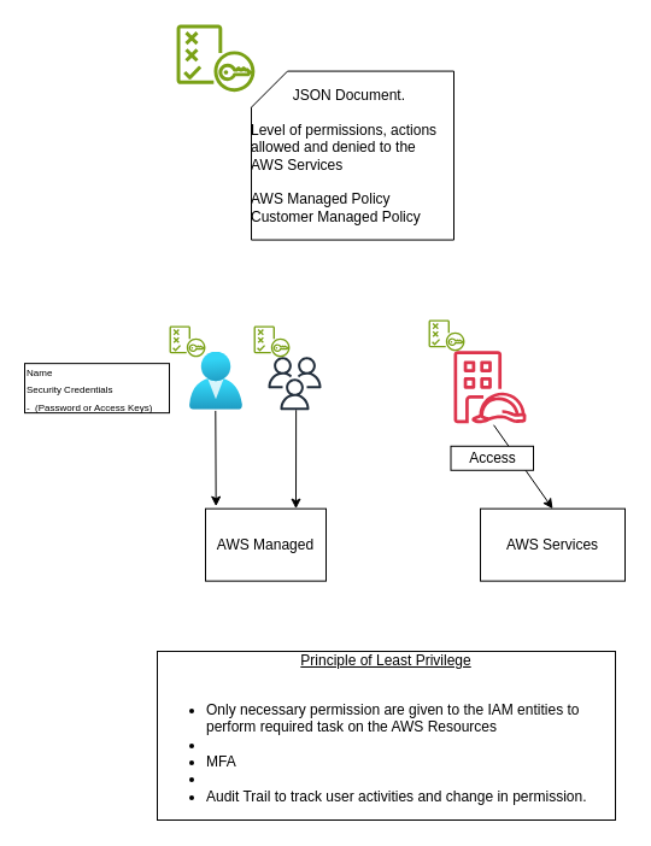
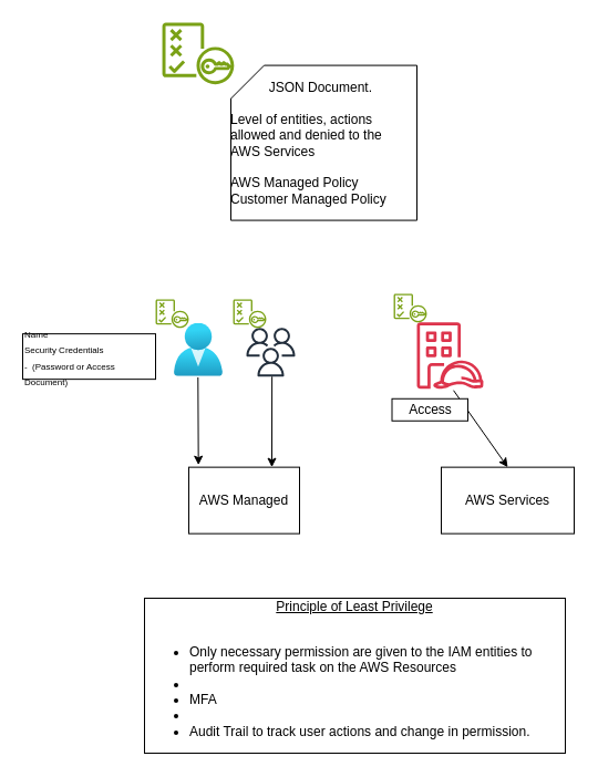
  <mxCell id="0" />
  <mxCell id="1" parent="0" />
  <mxCell id="2" value="AWS Managed" style="rounded=0;whiteSpace=wrap;html=1;" vertex="1" parent="1"><mxGeometry x="170" y="421.64" width="100" height="60" as="geometry" /></mxCell>
  <mxCell id="3" value="" style="image;aspect=fixed;html=1;points=[];align=center;fontSize=12;image=img/lib/azure2/identity/Users.svg;" vertex="1" parent="1"><mxGeometry x="157" y="291.64" width="44" height="48.13" as="geometry" /></mxCell>
  <mxCell id="4" value="" style="sketch=0;outlineConnect=0;fontColor=#232F3E;gradientColor=none;fillColor=#232F3D;strokeColor=none;dashed=0;verticalLabelPosition=bottom;verticalAlign=top;align=center;html=1;fontSize=12;fontStyle=0;aspect=fixed;pointerEvents=1;shape=mxgraph.aws4.users;" vertex="1" parent="1"><mxGeometry x="222" y="295.77" width="44" height="44" as="geometry" /></mxCell>
  <mxCell id="5" value="" style="sketch=0;outlineConnect=0;fontColor=#232F3E;gradientColor=none;fillColor=#DD344C;strokeColor=none;dashed=0;verticalLabelPosition=bottom;verticalAlign=top;align=center;html=1;fontSize=12;fontStyle=0;aspect=fixed;pointerEvents=1;shape=mxgraph.aws4.identity_access_management_iam_roles_anywhere;" vertex="1" parent="1"><mxGeometry x="376" y="290.77" width="60" height="60" as="geometry" /></mxCell>
  <mxCell id="6" value="" style="endArrow=classic;html=1;rounded=0;entryX=0.087;entryY=-0.033;entryDx=0;entryDy=0;entryPerimeter=0;exitX=0.484;exitY=1.014;exitDx=0;exitDy=0;exitPerimeter=0;" edge="1" parent="1" source="3" target="2"><mxGeometry width="50" height="50" relative="1" as="geometry"><mxPoint x="480" y="481.64" as="sourcePoint" /><mxPoint x="530" y="431.64" as="targetPoint" /></mxGeometry></mxCell>
  <mxCell id="7" value="" style="endArrow=classic;html=1;rounded=0;entryX=0.75;entryY=0;entryDx=0;entryDy=0;exitX=0.526;exitY=1;exitDx=0;exitDy=0;exitPerimeter=0;" edge="1" parent="1" source="4" target="2"><mxGeometry width="50" height="50" relative="1" as="geometry"><mxPoint x="388" y="241.64" as="sourcePoint" /><mxPoint x="530" y="431.64" as="targetPoint" /></mxGeometry></mxCell>
  <mxCell id="8" value="AWS Services" style="rounded=0;whiteSpace=wrap;html=1;" vertex="1" parent="1"><mxGeometry x="398" y="421.64" width="120" height="60" as="geometry" /></mxCell>
  <mxCell id="9" value="" style="endArrow=classic;html=1;rounded=0;exitX=0.551;exitY=1.024;exitDx=0;exitDy=0;exitPerimeter=0;entryX=0.5;entryY=0;entryDx=0;entryDy=0;" edge="1" parent="1" source="5" target="8"><mxGeometry width="50" height="50" relative="1" as="geometry"><mxPoint x="321" y="554.64" as="sourcePoint" /><mxPoint x="371" y="504.64" as="targetPoint" /></mxGeometry></mxCell>
  <mxCell id="10" value="" style="sketch=0;outlineConnect=0;fontColor=#232F3E;gradientColor=none;fillColor=#7AA116;strokeColor=none;dashed=0;verticalLabelPosition=bottom;verticalAlign=top;align=center;html=1;fontSize=12;fontStyle=0;aspect=fixed;pointerEvents=1;shape=mxgraph.aws4.policy;" vertex="1" parent="1"><mxGeometry x="146" y="20" width="64.93" height="55.77" as="geometry" /></mxCell>
- <mxCell id="11" value="Access" style="rounded=0;whiteSpace=wrap;html=1;" vertex="1" parent="1"><mxGeometry x="373.5" y="369.77" width="68.5" height="20" as="geometry" /></mxCell>
- <mxCell id="12" value="&lt;div style=&quot;text-align: center;&quot;&gt;&lt;span style=&quot;background-color: transparent; color: light-dark(rgb(0, 0, 0), rgb(255, 255, 255));&quot;&gt;JSON Document.&amp;nbsp;&lt;/span&gt;&lt;/div&gt;&lt;div&gt;&lt;span style=&quot;&quot;&gt;&lt;br&gt;&lt;/span&gt;&lt;/div&gt;&lt;div style=&quot;text-align: left;&quot;&gt;&lt;span style=&quot;&quot;&gt;Level of permissions, actions allowed and denied to the AWS Services&lt;/span&gt;&lt;/div&gt;&lt;div style=&quot;text-align: left;&quot;&gt;&lt;span style=&quot;&quot;&gt;&lt;br&gt;&lt;/span&gt;&lt;/div&gt;&lt;div style=&quot;text-align: left;&quot;&gt;&lt;span style=&quot;&quot;&gt;AWS Managed Policy&amp;nbsp;&lt;/span&gt;&lt;/div&gt;&lt;div style=&quot;text-align: left;&quot;&gt;&lt;span style=&quot;&quot;&gt;Customer Managed Policy&lt;/span&gt;&lt;/div&gt;" style="shape=card;whiteSpace=wrap;html=1;align=right;" vertex="1" parent="1"><mxGeometry x="208" y="58.59" width="168" height="140" as="geometry" /></mxCell>
+ <mxCell id="11" value="Access" style="rounded=0;whiteSpace=wrap;html=1;" vertex="1" parent="1"><mxGeometry x="353.5" y="359.77" width="68.5" height="20" as="geometry" /></mxCell>
+ <mxCell id="12" value="&lt;div style=&quot;text-align: center;&quot;&gt;&lt;span style=&quot;background-color: transparent; color: light-dark(rgb(0, 0, 0), rgb(255, 255, 255));&quot;&gt;JSON Document.&amp;nbsp;&lt;/span&gt;&lt;/div&gt;&lt;div&gt;&lt;span style=&quot;&quot;&gt;&lt;br&gt;&lt;/span&gt;&lt;/div&gt;&lt;div style=&quot;text-align: left;&quot;&gt;&lt;span style=&quot;&quot;&gt;Level of entities, actions allowed and denied to the AWS Services&lt;/span&gt;&lt;/div&gt;&lt;div style=&quot;text-align: left;&quot;&gt;&lt;span style=&quot;&quot;&gt;&lt;br&gt;&lt;/span&gt;&lt;/div&gt;&lt;div style=&quot;text-align: left;&quot;&gt;&lt;span style=&quot;&quot;&gt;AWS Managed Policy&amp;nbsp;&lt;/span&gt;&lt;/div&gt;&lt;div style=&quot;text-align: left;&quot;&gt;&lt;span style=&quot;&quot;&gt;Customer Managed Policy&lt;/span&gt;&lt;/div&gt;" style="shape=card;whiteSpace=wrap;html=1;align=right;" vertex="1" parent="1"><mxGeometry x="208" y="58.59" width="168" height="140" as="geometry" /></mxCell>
  <mxCell id="13" value="" style="sketch=0;outlineConnect=0;fontColor=#232F3E;gradientColor=none;fillColor=#7AA116;strokeColor=none;dashed=0;verticalLabelPosition=bottom;verticalAlign=top;align=center;html=1;fontSize=12;fontStyle=0;aspect=fixed;pointerEvents=1;shape=mxgraph.aws4.policy;" vertex="1" parent="1"><mxGeometry x="140" y="270" width="30" height="25.77" as="geometry" /></mxCell>
  <mxCell id="14" value="" style="sketch=0;outlineConnect=0;fontColor=#232F3E;gradientColor=none;fillColor=#7AA116;strokeColor=none;dashed=0;verticalLabelPosition=bottom;verticalAlign=top;align=center;html=1;fontSize=12;fontStyle=0;aspect=fixed;pointerEvents=1;shape=mxgraph.aws4.policy;" vertex="1" parent="1"><mxGeometry x="210" y="270" width="30" height="25.77" as="geometry" /></mxCell>
  <mxCell id="15" value="" style="sketch=0;outlineConnect=0;fontColor=#232F3E;gradientColor=none;fillColor=#7AA116;strokeColor=none;dashed=0;verticalLabelPosition=bottom;verticalAlign=top;align=center;html=1;fontSize=12;fontStyle=0;aspect=fixed;pointerEvents=1;shape=mxgraph.aws4.policy;" vertex="1" parent="1"><mxGeometry x="355" y="265" width="30" height="25.77" as="geometry" /></mxCell>
- <mxCell id="16" value="&lt;div style=&quot;&quot;&gt;&lt;span style=&quot;background-color: transparent; color: light-dark(rgb(0, 0, 0), rgb(255, 255, 255));&quot;&gt;&lt;u&gt;Principle of Least Privilege&lt;/u&gt;&lt;/span&gt;&lt;/div&gt;&lt;div style=&quot;text-align: left;&quot;&gt;&lt;br&gt;&lt;/div&gt;&lt;div&gt;&lt;div style=&quot;text-align: left;&quot;&gt;&lt;ul&gt;&lt;li&gt;&lt;span style=&quot;background-color: transparent; color: light-dark(rgb(0, 0, 0), rgb(255, 255, 255));&quot;&gt;Only necessary permission are given to the IAM entities to perform required task on the AWS Resources&lt;/span&gt;&lt;/li&gt;&lt;li&gt;&lt;span style=&quot;background-color: transparent; color: light-dark(rgb(0, 0, 0), rgb(255, 255, 255));&quot;&gt;&lt;br&gt;&lt;/span&gt;&lt;/li&gt;&lt;li&gt;&lt;span style=&quot;background-color: transparent; color: light-dark(rgb(0, 0, 0), rgb(255, 255, 255));&quot;&gt;MFA&lt;/span&gt;&lt;/li&gt;&lt;li&gt;&lt;span style=&quot;background-color: transparent; color: light-dark(rgb(0, 0, 0), rgb(255, 255, 255));&quot;&gt;&lt;br&gt;&lt;/span&gt;&lt;/li&gt;&lt;li&gt;&lt;span style=&quot;background-color: transparent; color: light-dark(rgb(0, 0, 0), rgb(255, 255, 255));&quot;&gt;Audit Trail to track user activities and change in permission.&lt;/span&gt;&lt;/li&gt;&lt;/ul&gt;&lt;/div&gt;&lt;/div&gt;" style="rounded=0;whiteSpace=wrap;html=1;" vertex="1" parent="1"><mxGeometry x="130" y="540" width="380" height="140" as="geometry" /></mxCell>
- <mxCell id="17" value="&lt;font style=&quot;font-size: 8px;&quot;&gt;&lt;span style=&quot;background-color: transparent; color: light-dark(rgb(0, 0, 0), rgb(255, 255, 255));&quot;&gt;Name&amp;nbsp;&lt;/span&gt;&lt;br&gt;&lt;span style=&quot;background-color: transparent; color: light-dark(rgb(0, 0, 0), rgb(255, 255, 255));&quot;&gt;Security Credentials&amp;nbsp;&lt;/span&gt;&lt;/font&gt;&lt;div&gt;&lt;font style=&quot;font-size: 8px;&quot;&gt;&lt;span style=&quot;background-color: transparent; color: light-dark(rgb(0, 0, 0), rgb(255, 255, 255));&quot;&gt;-&amp;nbsp; (Password or Access Keys)&lt;/span&gt;&lt;/font&gt;&lt;/div&gt;" style="rounded=0;whiteSpace=wrap;html=1;align=left;" vertex="1" parent="1"><mxGeometry x="20" y="301.14" width="120" height="41" as="geometry" /></mxCell>
+ <mxCell id="16" value="&lt;div style=&quot;&quot;&gt;&lt;span style=&quot;background-color: transparent; color: light-dark(rgb(0, 0, 0), rgb(255, 255, 255));&quot;&gt;&lt;u&gt;Principle of Least Privilege&lt;/u&gt;&lt;/span&gt;&lt;/div&gt;&lt;div style=&quot;text-align: left;&quot;&gt;&lt;br&gt;&lt;/div&gt;&lt;div&gt;&lt;div style=&quot;text-align: left;&quot;&gt;&lt;ul&gt;&lt;li&gt;&lt;span style=&quot;background-color: transparent; color: light-dark(rgb(0, 0, 0), rgb(255, 255, 255));&quot;&gt;Only necessary permission are given to the IAM entities to perform required task on the AWS Resources&lt;/span&gt;&lt;/li&gt;&lt;li&gt;&lt;span style=&quot;background-color: transparent; color: light-dark(rgb(0, 0, 0), rgb(255, 255, 255));&quot;&gt;&lt;br&gt;&lt;/span&gt;&lt;/li&gt;&lt;li&gt;&lt;span style=&quot;background-color: transparent; color: light-dark(rgb(0, 0, 0), rgb(255, 255, 255));&quot;&gt;MFA&lt;/span&gt;&lt;/li&gt;&lt;li&gt;&lt;span style=&quot;background-color: transparent; color: light-dark(rgb(0, 0, 0), rgb(255, 255, 255));&quot;&gt;&lt;br&gt;&lt;/span&gt;&lt;/li&gt;&lt;li&gt;&lt;span style=&quot;background-color: transparent; color: light-dark(rgb(0, 0, 0), rgb(255, 255, 255));&quot;&gt;Audit Trail to track user actions and change in permission.&lt;/span&gt;&lt;/li&gt;&lt;/ul&gt;&lt;/div&gt;&lt;/div&gt;" style="rounded=0;whiteSpace=wrap;html=1;" vertex="1" parent="1"><mxGeometry x="130" y="540" width="380" height="140" as="geometry" /></mxCell>
+ <mxCell id="17" value="&lt;font style=&quot;font-size: 8px;&quot;&gt;&lt;span style=&quot;background-color: transparent; color: light-dark(rgb(0, 0, 0), rgb(255, 255, 255));&quot;&gt;Name&amp;nbsp;&lt;/span&gt;&lt;br&gt;&lt;span style=&quot;background-color: transparent; color: light-dark(rgb(0, 0, 0), rgb(255, 255, 255));&quot;&gt;Security Credentials&amp;nbsp;&lt;/span&gt;&lt;/font&gt;&lt;div&gt;&lt;font style=&quot;font-size: 8px;&quot;&gt;&lt;span style=&quot;background-color: transparent; color: light-dark(rgb(0, 0, 0), rgb(255, 255, 255));&quot;&gt;-&amp;nbsp; (Password or Access Document)&lt;/span&gt;&lt;/font&gt;&lt;/div&gt;" style="rounded=0;whiteSpace=wrap;html=1;align=left;" vertex="1" parent="1"><mxGeometry x="20" y="301.14" width="120" height="41" as="geometry" /></mxCell>
